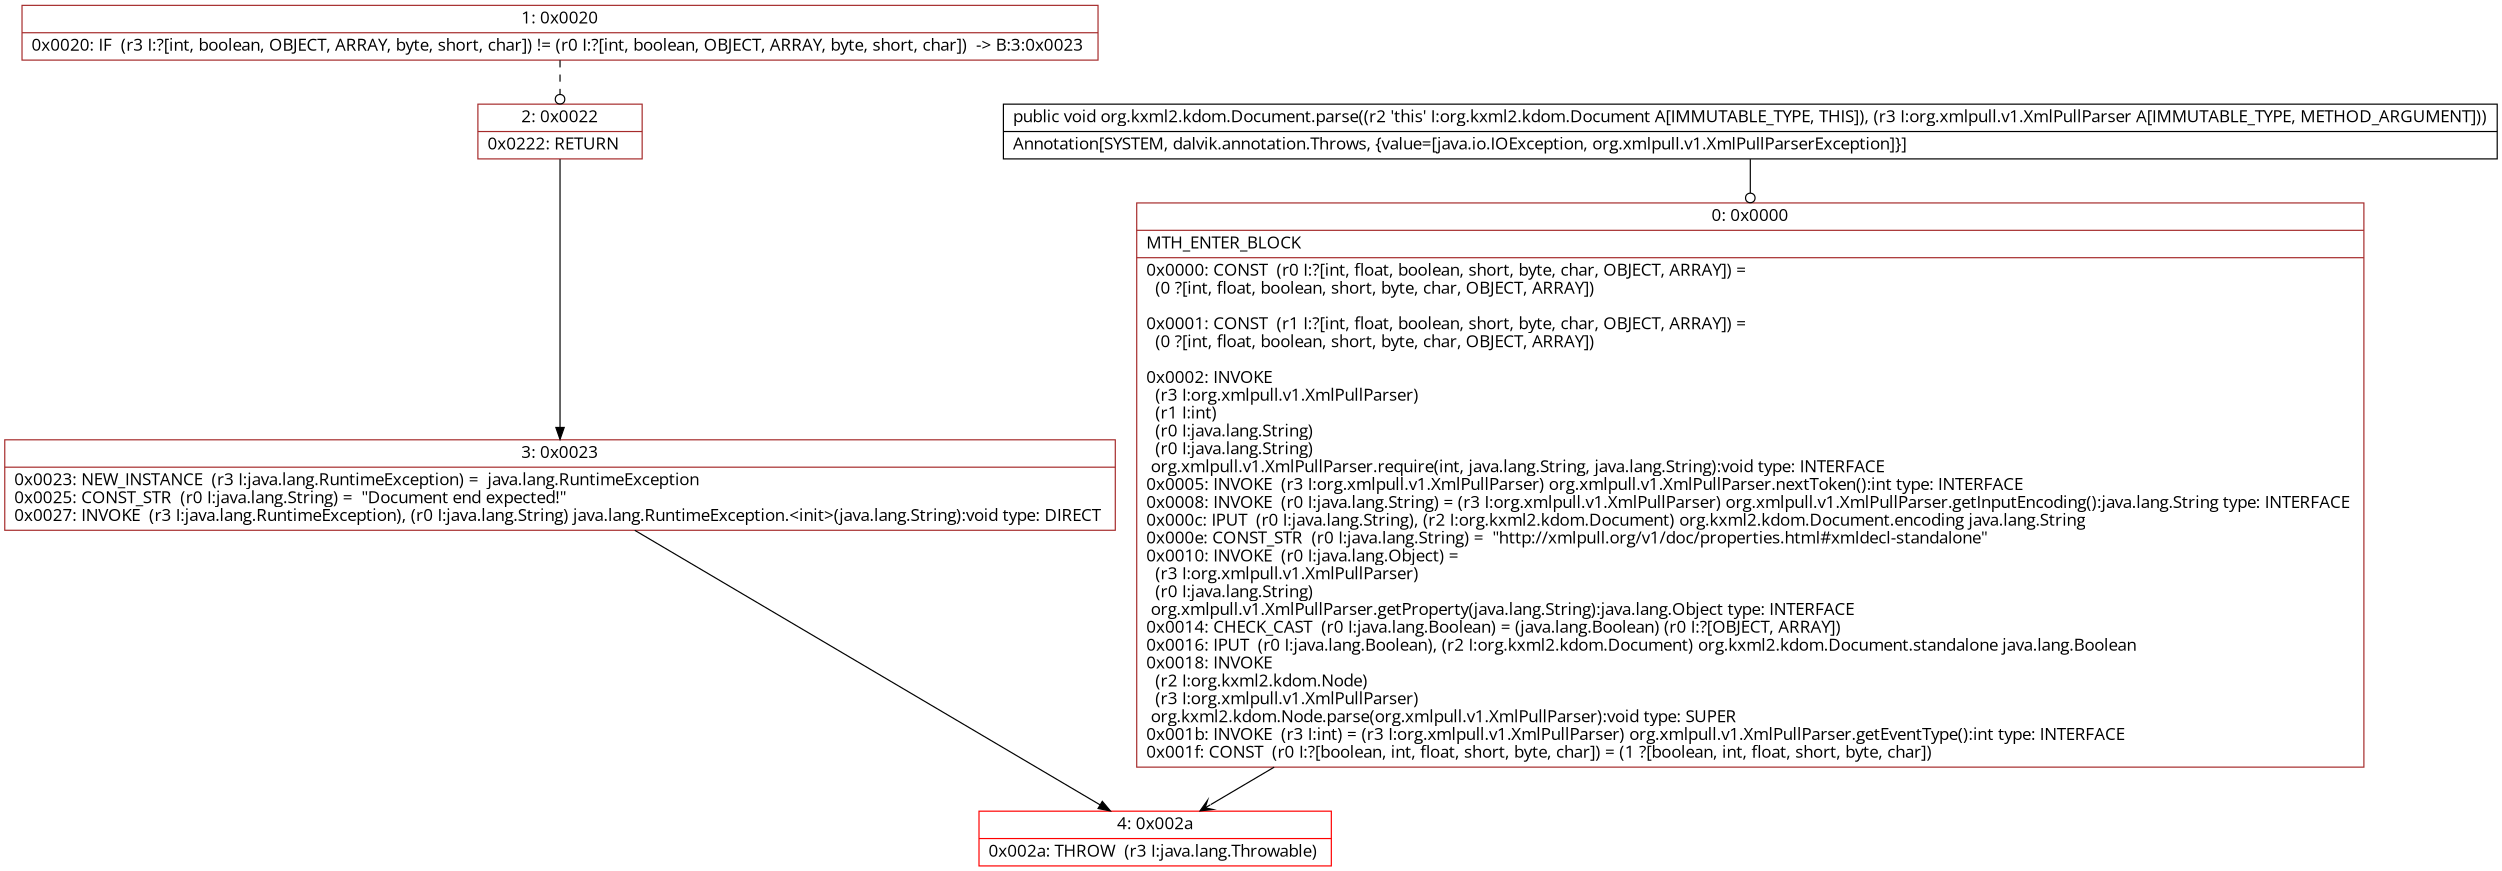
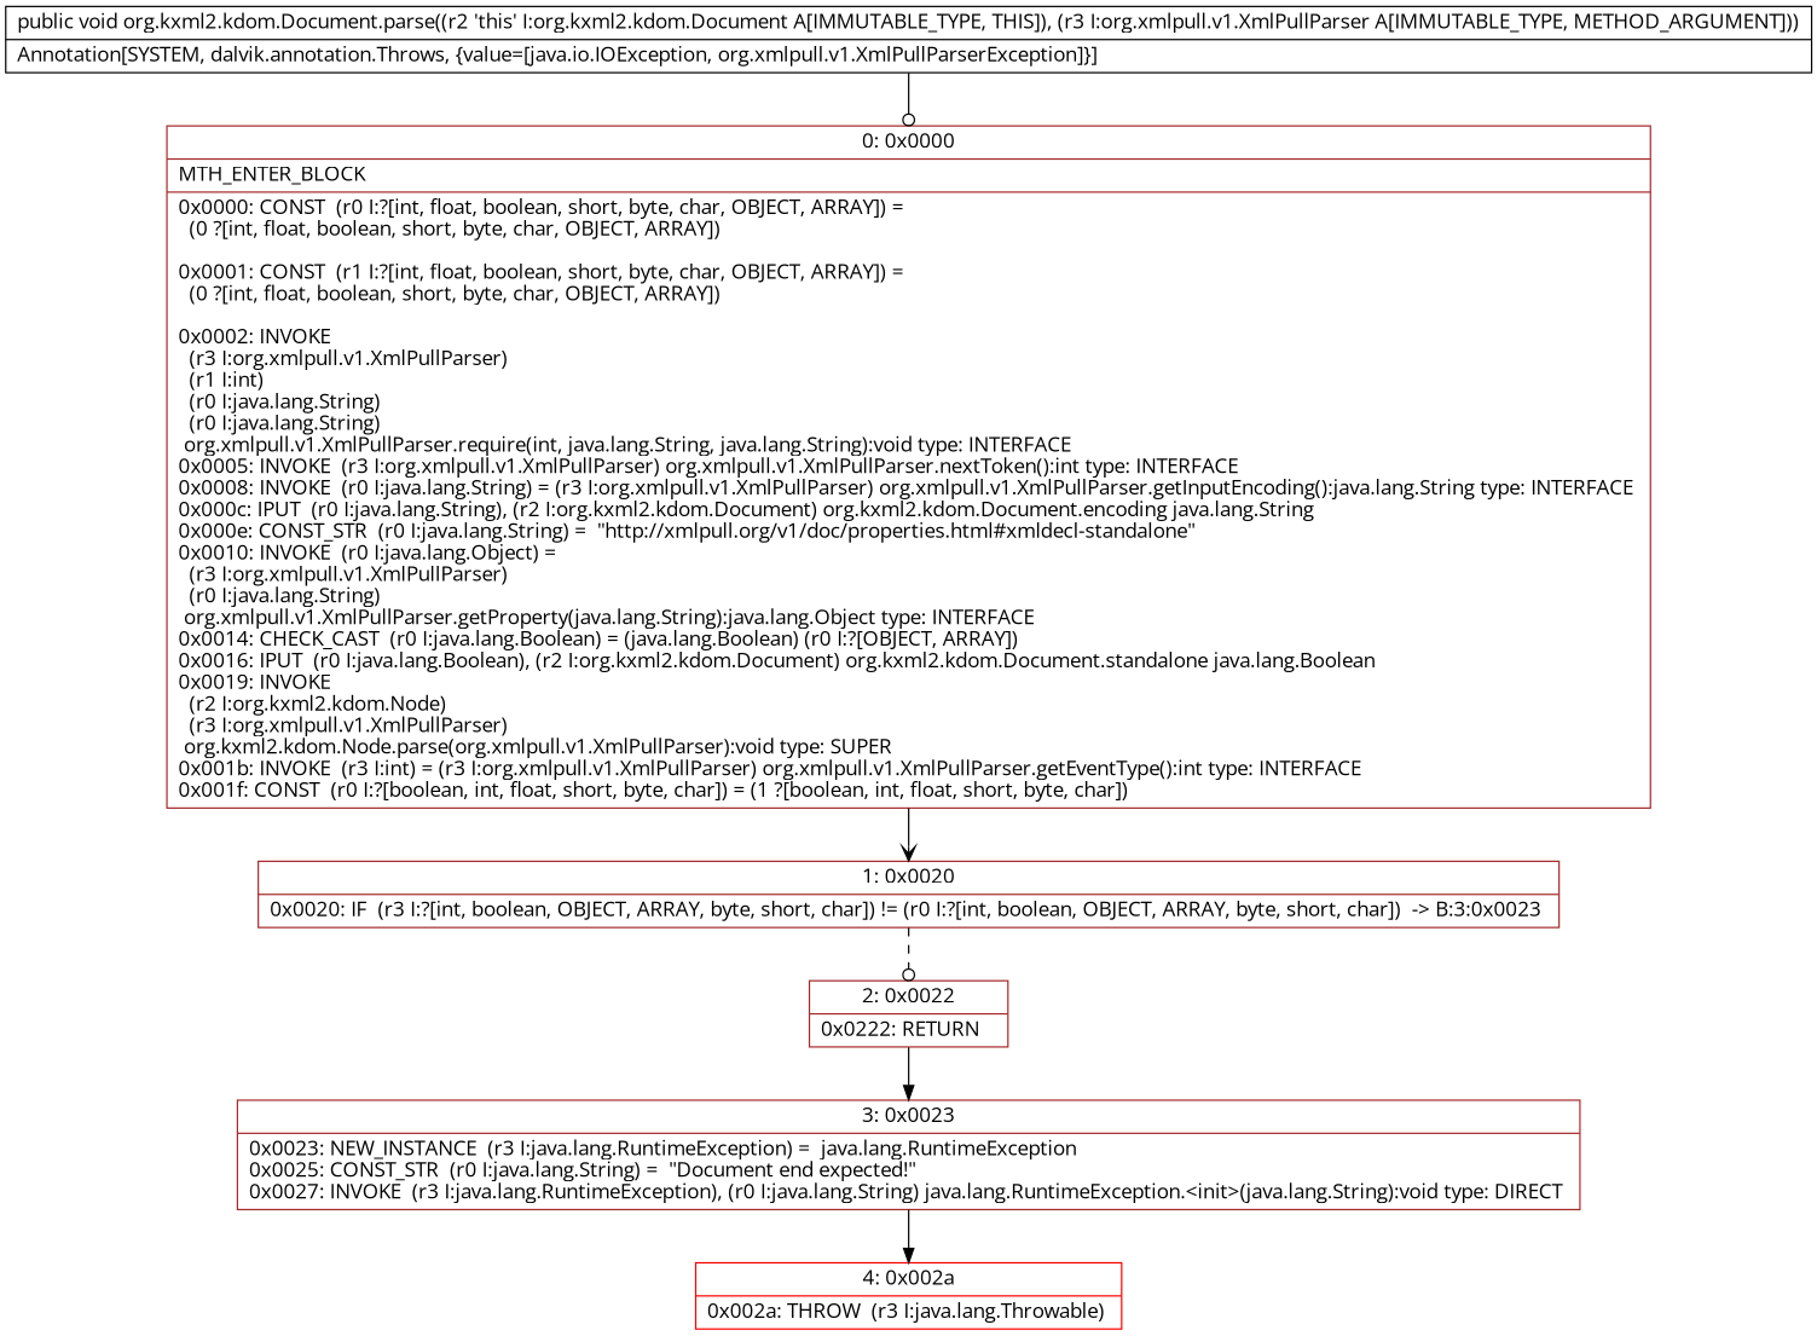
  digraph {
    fontname="Open Sans"
    node [color=brown fontname="Open Sans" shape=record]
    edge [arrowhead=odot fontname="Open Sans"]
-   n1 [label="{0\:\ 0x0000|MTH_ENTER_BLOCK\l|0x0000: CONST  (r0 I:?[int, float, boolean, short, byte, char, OBJECT, ARRAY]) = \l  (0 ?[int, float, boolean, short, byte, char, OBJECT, ARRAY])\l \l0x0001: CONST  (r1 I:?[int, float, boolean, short, byte, char, OBJECT, ARRAY]) = \l  (0 ?[int, float, boolean, short, byte, char, OBJECT, ARRAY])\l \l0x0002: INVOKE  \l  (r3 I:org.xmlpull.v1.XmlPullParser)\l  (r1 I:int)\l  (r0 I:java.lang.String)\l  (r0 I:java.lang.String)\l org.xmlpull.v1.XmlPullParser.require(int, java.lang.String, java.lang.String):void type: INTERFACE \l0x0005: INVOKE  (r3 I:org.xmlpull.v1.XmlPullParser) org.xmlpull.v1.XmlPullParser.nextToken():int type: INTERFACE \l0x0008: INVOKE  (r0 I:java.lang.String) = (r3 I:org.xmlpull.v1.XmlPullParser) org.xmlpull.v1.XmlPullParser.getInputEncoding():java.lang.String type: INTERFACE \l0x000c: IPUT  (r0 I:java.lang.String), (r2 I:org.kxml2.kdom.Document) org.kxml2.kdom.Document.encoding java.lang.String \l0x000e: CONST_STR  (r0 I:java.lang.String) =  \"http:\/\/xmlpull.org\/v1\/doc\/properties.html#xmldecl\-standalone\" \l0x0010: INVOKE  (r0 I:java.lang.Object) = \l  (r3 I:org.xmlpull.v1.XmlPullParser)\l  (r0 I:java.lang.String)\l org.xmlpull.v1.XmlPullParser.getProperty(java.lang.String):java.lang.Object type: INTERFACE \l0x0014: CHECK_CAST  (r0 I:java.lang.Boolean) = (java.lang.Boolean) (r0 I:?[OBJECT, ARRAY]) \l0x0016: IPUT  (r0 I:java.lang.Boolean), (r2 I:org.kxml2.kdom.Document) org.kxml2.kdom.Document.standalone java.lang.Boolean \l0x0018: INVOKE  \l  (r2 I:org.kxml2.kdom.Node)\l  (r3 I:org.xmlpull.v1.XmlPullParser)\l org.kxml2.kdom.Node.parse(org.xmlpull.v1.XmlPullParser):void type: SUPER \l0x001b: INVOKE  (r3 I:int) = (r3 I:org.xmlpull.v1.XmlPullParser) org.xmlpull.v1.XmlPullParser.getEventType():int type: INTERFACE \l0x001f: CONST  (r0 I:?[boolean, int, float, short, byte, char]) = (1 ?[boolean, int, float, short, byte, char]) \l}"]
+   n1 [label="{0\:\ 0x0000|MTH_ENTER_BLOCK\l|0x0000: CONST  (r0 I:?[int, float, boolean, short, byte, char, OBJECT, ARRAY]) = \l  (0 ?[int, float, boolean, short, byte, char, OBJECT, ARRAY])\l \l0x0001: CONST  (r1 I:?[int, float, boolean, short, byte, char, OBJECT, ARRAY]) = \l  (0 ?[int, float, boolean, short, byte, char, OBJECT, ARRAY])\l \l0x0002: INVOKE  \l  (r3 I:org.xmlpull.v1.XmlPullParser)\l  (r1 I:int)\l  (r0 I:java.lang.String)\l  (r0 I:java.lang.String)\l org.xmlpull.v1.XmlPullParser.require(int, java.lang.String, java.lang.String):void type: INTERFACE \l0x0005: INVOKE  (r3 I:org.xmlpull.v1.XmlPullParser) org.xmlpull.v1.XmlPullParser.nextToken():int type: INTERFACE \l0x0008: INVOKE  (r0 I:java.lang.String) = (r3 I:org.xmlpull.v1.XmlPullParser) org.xmlpull.v1.XmlPullParser.getInputEncoding():java.lang.String type: INTERFACE \l0x000c: IPUT  (r0 I:java.lang.String), (r2 I:org.kxml2.kdom.Document) org.kxml2.kdom.Document.encoding java.lang.String \l0x000e: CONST_STR  (r0 I:java.lang.String) =  \"http:\/\/xmlpull.org\/v1\/doc\/properties.html#xmldecl\-standalone\" \l0x0010: INVOKE  (r0 I:java.lang.Object) = \l  (r3 I:org.xmlpull.v1.XmlPullParser)\l  (r0 I:java.lang.String)\l org.xmlpull.v1.XmlPullParser.getProperty(java.lang.String):java.lang.Object type: INTERFACE \l0x0014: CHECK_CAST  (r0 I:java.lang.Boolean) = (java.lang.Boolean) (r0 I:?[OBJECT, ARRAY]) \l0x0016: IPUT  (r0 I:java.lang.Boolean), (r2 I:org.kxml2.kdom.Document) org.kxml2.kdom.Document.standalone java.lang.Boolean \l0x0019: INVOKE  \l  (r2 I:org.kxml2.kdom.Node)\l  (r3 I:org.xmlpull.v1.XmlPullParser)\l org.kxml2.kdom.Node.parse(org.xmlpull.v1.XmlPullParser):void type: SUPER \l0x001b: INVOKE  (r3 I:int) = (r3 I:org.xmlpull.v1.XmlPullParser) org.xmlpull.v1.XmlPullParser.getEventType():int type: INTERFACE \l0x001f: CONST  (r0 I:?[boolean, int, float, short, byte, char]) = (1 ?[boolean, int, float, short, byte, char]) \l}"]
    n2 [label="{1\:\ 0x0020|0x0020: IF  (r3 I:?[int, boolean, OBJECT, ARRAY, byte, short, char]) != (r0 I:?[int, boolean, OBJECT, ARRAY, byte, short, char])  \-\> B:3:0x0023 \l}"]
    n3 [label="{2\:\ 0x0022|0x0222: RETURN   \l}"]
    n4 [label="{3\:\ 0x0023|0x0023: NEW_INSTANCE  (r3 I:java.lang.RuntimeException) =  java.lang.RuntimeException \l0x0025: CONST_STR  (r0 I:java.lang.String) =  \"Document end expected!\" \l0x0027: INVOKE  (r3 I:java.lang.RuntimeException), (r0 I:java.lang.String) java.lang.RuntimeException.\<init\>(java.lang.String):void type: DIRECT \l}"]
    n5 [color=red label="{4\:\ 0x002a|0x002a: THROW  (r3 I:java.lang.Throwable) \l}"]
    n6 [color=black label="{public void org.kxml2.kdom.Document.parse((r2 'this' I:org.kxml2.kdom.Document A[IMMUTABLE_TYPE, THIS]), (r3 I:org.xmlpull.v1.XmlPullParser A[IMMUTABLE_TYPE, METHOD_ARGUMENT]))  | Annotation[SYSTEM, dalvik.annotation.Throws, \{value=[java.io.IOException, org.xmlpull.v1.XmlPullParserException]\}]\l}"]
-   n1 -> n5 [arrowhead=vee]
+   n1 -> n2 [arrowhead=vee]
    n2 -> n3 [style=dashed]
    n3 -> n4 [arrowhead=normal]
    n4 -> n5 [arrowhead=normal]
    n6 -> n1
  }
